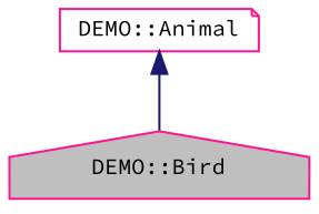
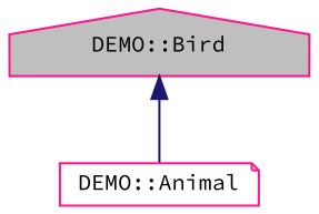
  digraph {
    fontname="Source Code Pro"
    node [color=deeppink fontname="Source Code Pro" fontsize=10 style=filled]
    n1 [fillcolor=grey75 fontcolor=black height=0.2 label="DEMO::Bird" shape=house width=0.4]
    n2 [fillcolor=white height=0.2 label="DEMO::Animal" shape=note width=0.4]
-   n2 -> n1 [color=midnightblue dir=back fontname="Source Code Pro" fontsize=10 labelfontname=Helvetica labelfontsize=10 style=solid]
+   n1 -> n2 [color=midnightblue dir=back fontname="Source Code Pro" fontsize=10 labelfontname=Helvetica labelfontsize=10 style=solid]
  }
